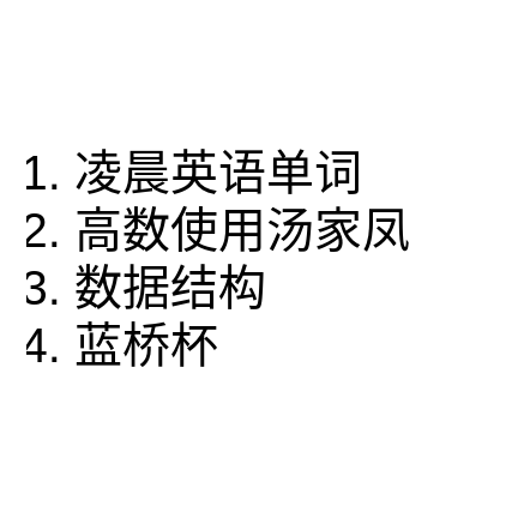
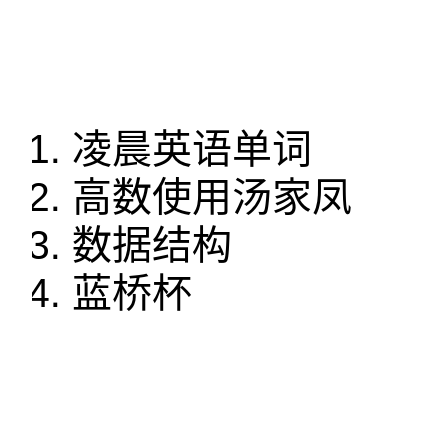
  <mxCell id="0" />
  <mxCell id="1" parent="0" />
- <mxCell id="2" value="&lt;ol&gt;&lt;li&gt;凌晨英语单词&lt;/li&gt;&lt;li&gt;高数使用汤家凤&lt;/li&gt;&lt;li&gt;数据结构&lt;/li&gt;&lt;li&gt;蓝桥杯&lt;/li&gt;&lt;/ol&gt;" style="text;strokeColor=none;fillColor=none;html=1;whiteSpace=wrap;verticalAlign=middle;overflow=hidden;fontSize=40;" vertex="1" parent="1"><mxGeometry x="20" y="20" width="400" height="390" as="geometry" /></mxCell>
+ <mxCell id="2" value="&lt;ol&gt;&lt;li&gt;凌晨英语单词&lt;/li&gt;&lt;li&gt;高数使用汤家凤&lt;/li&gt;&lt;li&gt;数据结构&lt;/li&gt;&lt;li&gt;蓝桥杯&lt;/li&gt;&lt;/ol&gt;" style="text;strokeColor=none;fillColor=none;html=1;whiteSpace=wrap;verticalAlign=middle;overflow=hidden;fontSize=40;" vertex="1" parent="1"><mxGeometry x="30" y="25" width="400" height="390" as="geometry" /></mxCell>
